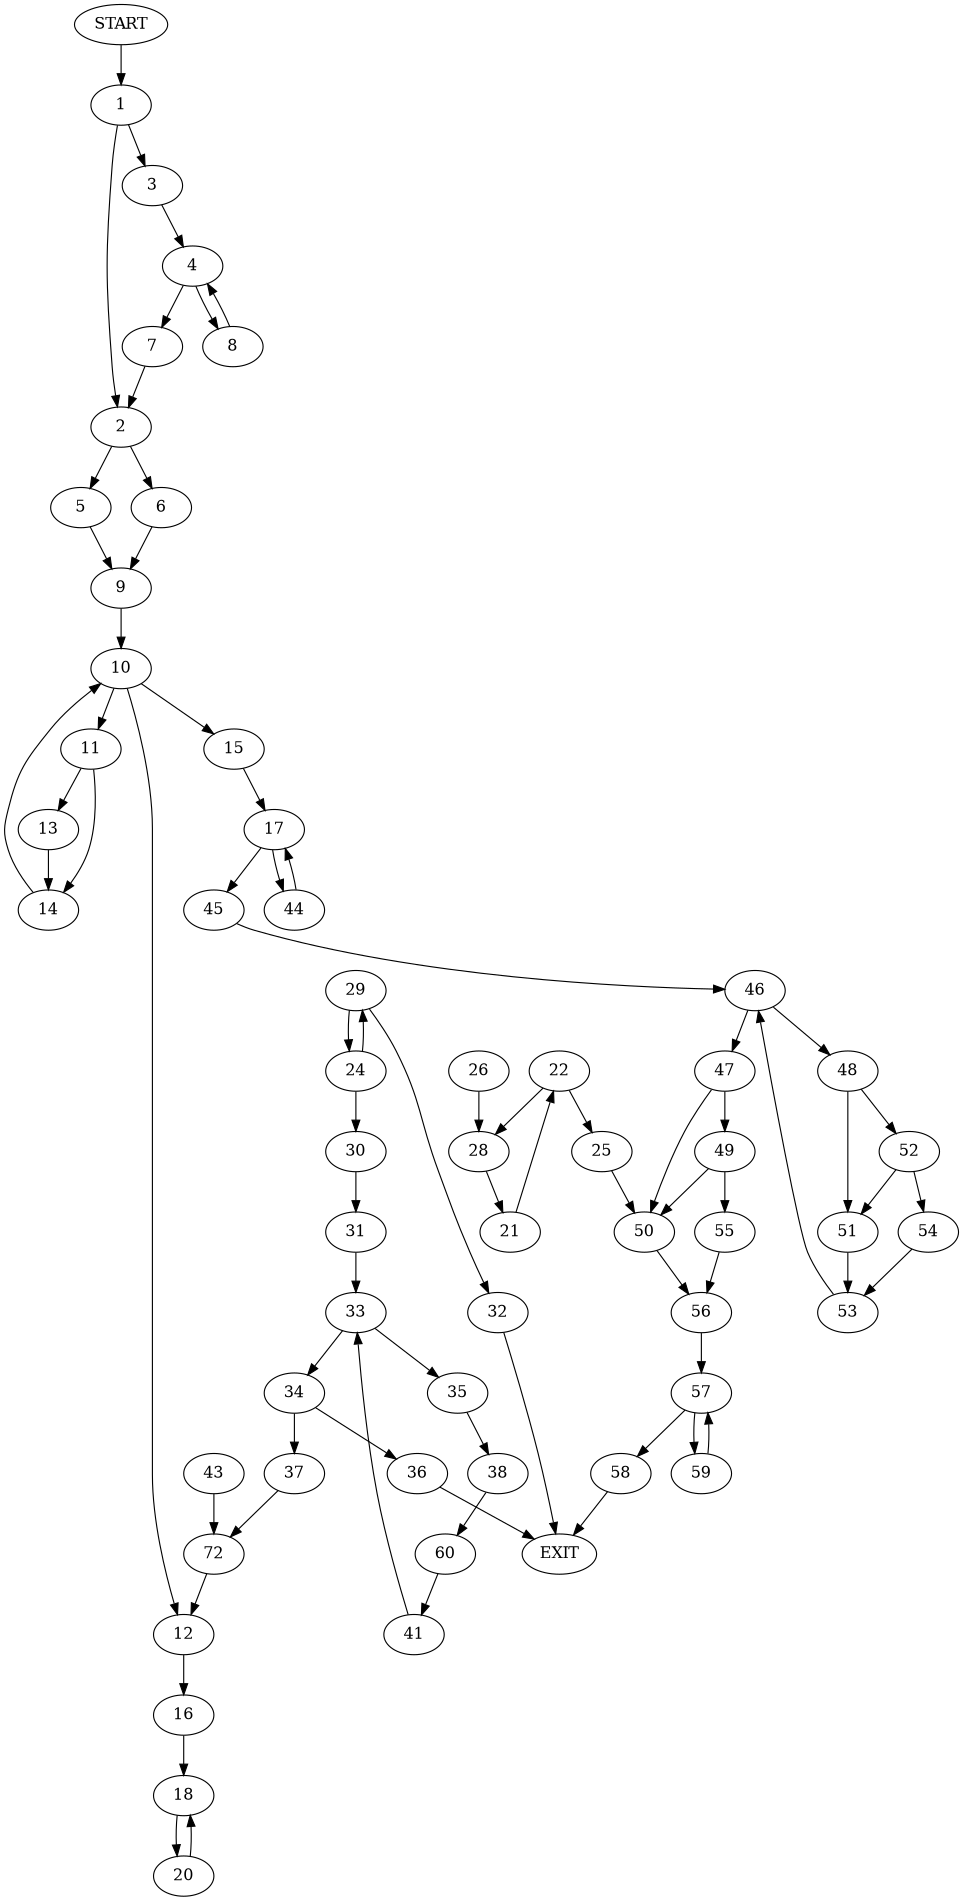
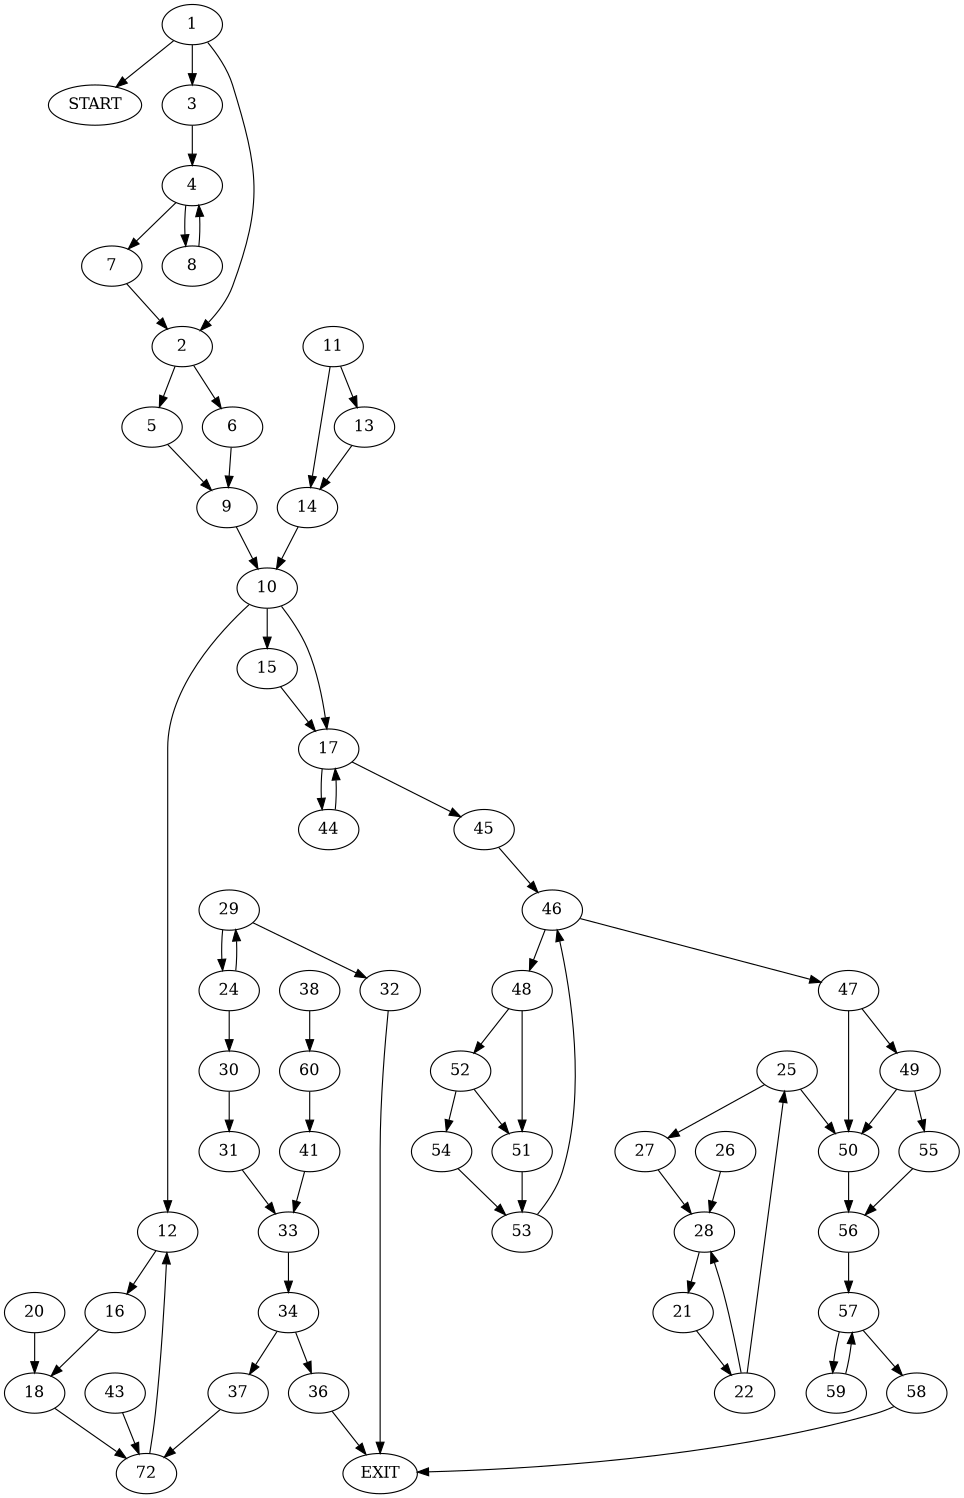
  digraph {
    n1 [label=START]
    1
    2
    3
    n5 [label=EXIT]
    5
    6
    4
    9
    7
    8
    10
    11
    12
    15
    13
    14
    16
    17
    18
    44
    45
    20
    46
    21
    22
    25
    28
+   27
    50
    26
    24
    29
    30
    32
    31
    33
    34
-   35
    36
    37
    38
    n43 [label=72]
    n44 [label=60]
    43
    41
    47
    48
    49
    51
    52
    55
    56
    53
    54
    57
    58
    59
-   n1 -> 1
+   1 -> n1
    1 -> 2
    1 -> 3
    2 -> 5
    2 -> 6
    3 -> 4
    5 -> 9
    6 -> 9
    4 -> 7
    4 -> 8
    9 -> 10
    7 -> 2
    8 -> 4
-   10 -> 11
+   10 -> 17
    10 -> 12
    10 -> 15
    11 -> 13
    11 -> 14
    12 -> 16
    15 -> 17
    13 -> 14
    14 -> 10
    16 -> 18
    17 -> 44
    17 -> 45
-   18 -> 20
+   18 -> n43
    44 -> 17
    45 -> 46
    20 -> 18
    46 -> 47
    46 -> 48
    21 -> 22
    22 -> 25
    22 -> 28
+   25 -> 27
    25 -> 50
    28 -> 21
+   27 -> 28
    50 -> 56
    26 -> 28
    24 -> 29
    24 -> 30
    29 -> 24
    29 -> 32
    30 -> 31
    32 -> n5
    31 -> 33
    33 -> 34
-   33 -> 35
    34 -> 36
    34 -> 37
-   35 -> 38
    36 -> n5
    37 -> n43
    38 -> n44
    n43 -> 12
    n44 -> 41
    43 -> n43
    41 -> 33
    47 -> 50
    47 -> 49
    48 -> 51
    48 -> 52
    49 -> 50
    49 -> 55
    51 -> 53
    52 -> 51
    52 -> 54
    55 -> 56
    56 -> 57
    53 -> 46
    54 -> 53
    57 -> 58
    57 -> 59
    58 -> n5
    59 -> 57
  }
